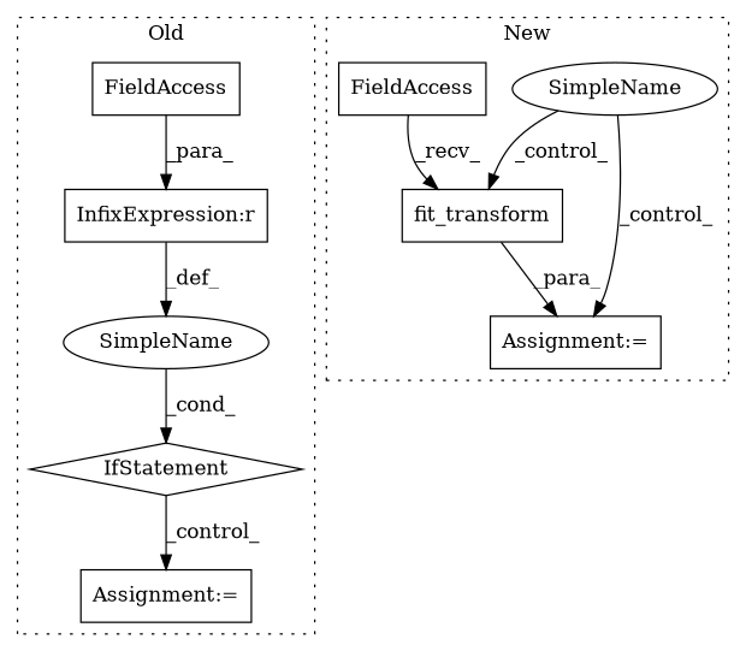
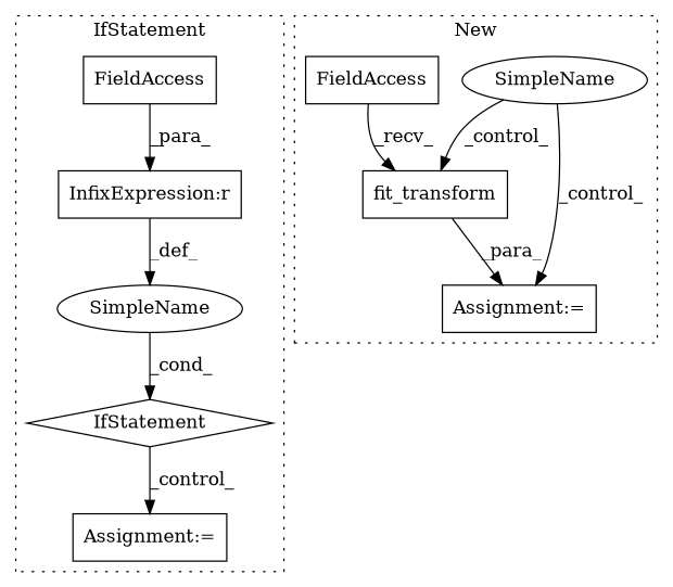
  digraph {
    node [a=7 shape=box]
    n1 [a=25 l="4,2" label=IfStatement s="489,504" shape=diamond]
    n2 [l=1 label="Assignment:=" s=515]
    n3 [a=42 label=SimpleName shape=ellipse]
    n4 [a=27 l=4 label="InfixExpression:r" s=499]
    n5 [a=22 l=6 label=FieldAccess s=493]
    n6 [a=32 l="14,1" label=fit_transform s="998,1016"]
    n7 [l=1 label="Assignment:=" s=986]
    n8 [a=42 label=SimpleName shape=ellipse]
    n9 [a=22 l=10 label=FieldAccess s=987]
    subgraph cluster_1 {
-     label=Old
+     label=IfStatement
      style=dotted
      n1
      n2
      n3
      n4
      n5
    }
    subgraph cluster_2 {
      label=New
      style=dotted
      n6
      n7
      n8
      n9
    }
    n1 -> n2 [label=_control_]
    n3 -> n1 [label=_cond_]
    n4 -> n3 [label=_def_]
    n5 -> n4 [label=_para_]
    n6 -> n7 [label=_para_]
    n8 -> n6 [label=_control_]
    n8 -> n7 [label=_control_]
    n9 -> n6 [label=_recv_]
  }
